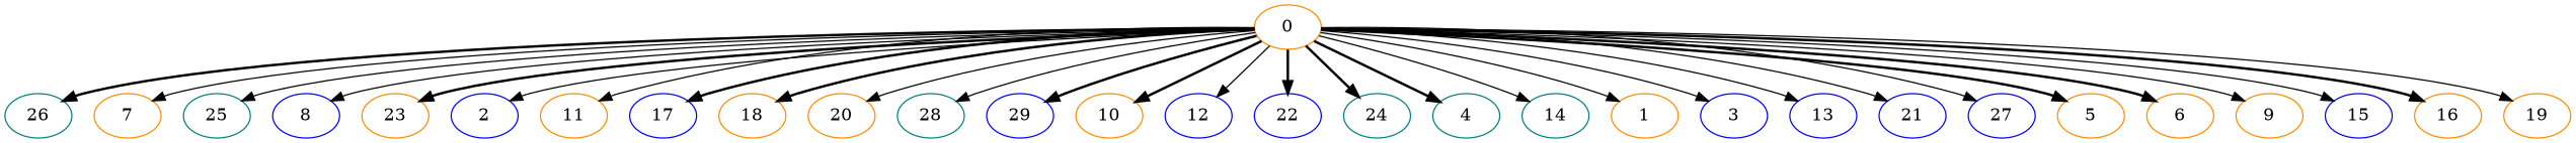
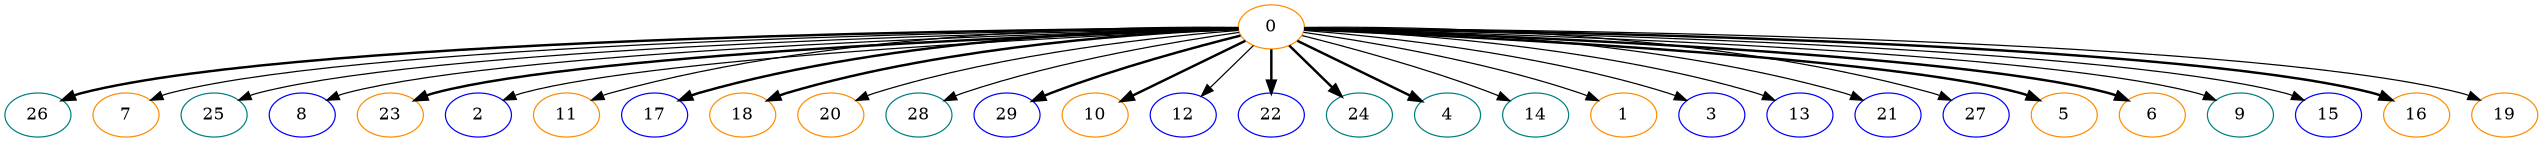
  digraph {
    "Duplicate states"=0
    GraphType=Fork
    "Max states in OPEN"=0
    Modes="120000ms; topo-ordered tasks, ; Pruning: task equivalence, fixed order ready list, ; F-value: ; Optimisation: best schedule length (SL) optimisation on equal, "
    NumberOfTasks=30
    "Pruned using list schedule length"=10244938
    "States removed from OPEN"=0
    TargetSystem="Homogeneous-2"
    "Time to schedule (ms)"=11723
    "Total idle time"=25
    "Total schedule length"=973
    "Total sequential time"=1920
    "Total states created"=33898610
    node [Processor=0 Weight=81 color=darkorange]
    edge [Weight=10 style=solid]
    0 ["Finish time"=23 "Start time"=0 Weight=23]
    26 ["Finish time"=441 Processor=1 "Start time"=325 Weight=116 color=teal]
    7 ["Finish time"=879 "Start time"=775 Weight=104]
    25 ["Finish time"=661 Processor=1 "Start time"=557 Weight=104 color=teal]
    8 ["Finish time"=555 "Start time"=462 Weight=93 color=blue]
    23 ["Finish time"=775 "Start time"=682 Weight=93]
    2 ["Finish time"=243 "Start time"=162 color=blue]
    11 ["Finish time"=187 Processor=1 "Start time"=106]
    17 ["Finish time"=742 Processor=1 "Start time"=661 color=blue]
    18 ["Finish time"=522 Processor=1 "Start time"=441]
    20 ["Finish time"=106 Processor=1 "Start time"=25]
    28 ["Finish time"=892 Processor=1 "Start time"=811 color=teal]
    29 ["Finish time"=973 Processor=1 "Start time"=892 color=blue]
    10 ["Finish time"=256 Processor=1 "Start time"=187 Weight=69]
    12 ["Finish time"=811 Processor=1 "Start time"=742 Weight=69 color=blue]
    22 ["Finish time"=404 "Start time"=335 Weight=69 color=blue]
    24 ["Finish time"=325 Processor=1 "Start time"=256 Weight=69 color=teal]
    4 ["Finish time"=937 "Start time"=879 Weight=58 color=teal]
    14 ["Finish time"=462 "Start time"=404 Weight=58 color=teal]
    1 ["Finish time"=289 "Start time"=243 Weight=46]
    3 ["Finish time"=92 "Start time"=46 Weight=46 color=blue]
    13 ["Finish time"=335 "Start time"=289 Weight=46 color=blue]
    21 ["Finish time"=601 "Start time"=555 Weight=46 color=blue]
    27 ["Finish time"=647 "Start time"=601 Weight=46 color=blue]
    5 ["Finish time"=557 Processor=1 "Start time"=522 Weight=35]
    6 ["Finish time"=972 "Start time"=937 Weight=35]
-   9 ["Finish time"=127 "Start time"=92 Weight=35]
+   9 ["Finish time"=127 "Start time"=92 Weight=35 color=teal]
    15 ["Finish time"=162 "Start time"=127 Weight=35 color=blue]
    16 ["Finish time"=682 "Start time"=647 Weight=35]
    19 ["Finish time"=46 "Start time"=23 Weight=23]
    0 -> 26 [Weight=4 style=bold]
    0 -> 7
    0 -> 25 [Weight=8]
    0 -> 8 [Weight=8]
    0 -> 23 [Weight=9 style=bold]
    0 -> 2 [Weight=6]
    0 -> 11 [Weight=3]
    0 -> 17 [Weight=9 style=bold]
    0 -> 18 [Weight=5 style=bold]
    0 -> 20 [Weight=2]
    0 -> 28
    0 -> 29 [style=bold]
    0 -> 10 [Weight=3 style=bold]
    0 -> 12 [Weight=9]
    0 -> 22 [Weight=7 style=bold]
    0 -> 24 [Weight=3 style=bold]
    0 -> 4 [style=bold]
    0 -> 14 [Weight=7]
    0 -> 1 [Weight=6]
    0 -> 3 [Weight=5]
    0 -> 13 [Weight=6]
    0 -> 21 [Weight=8]
    0 -> 27 [Weight=8]
    0 -> 5 [Weight=6 style=bold]
    0 -> 6 [style=bold]
    0 -> 9 [Weight=5]
    0 -> 15 [Weight=5]
    0 -> 16 [Weight=8 style=bold]
    0 -> 19 [Weight=2]
  }
